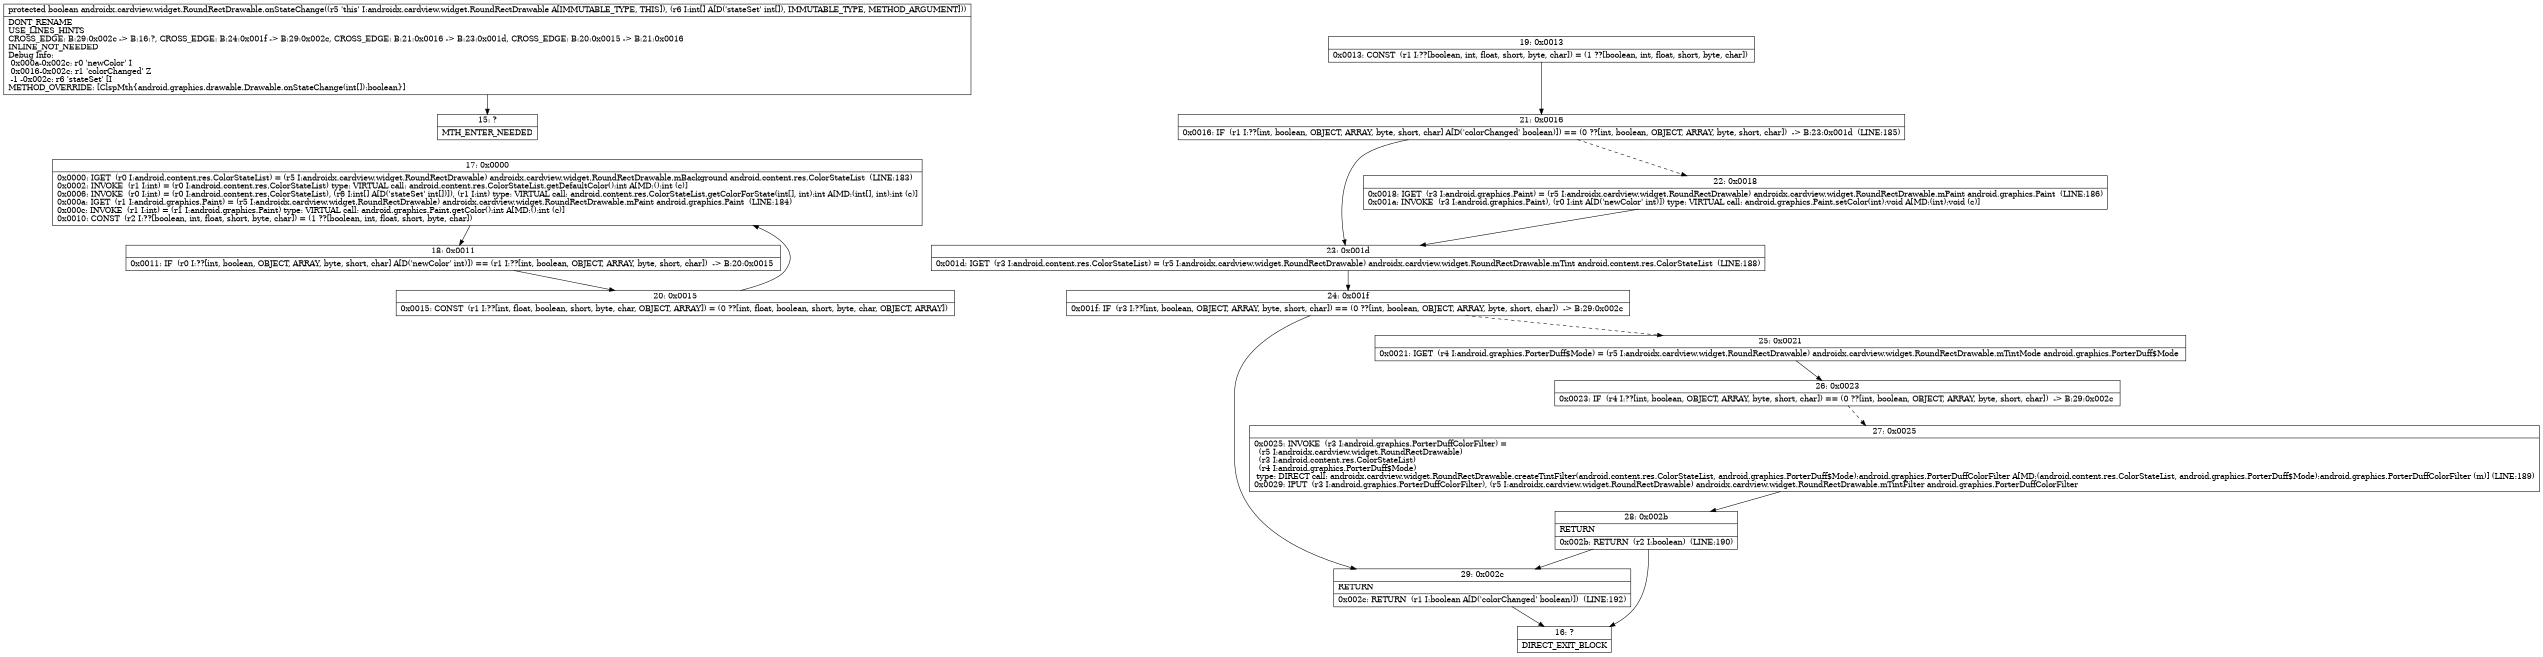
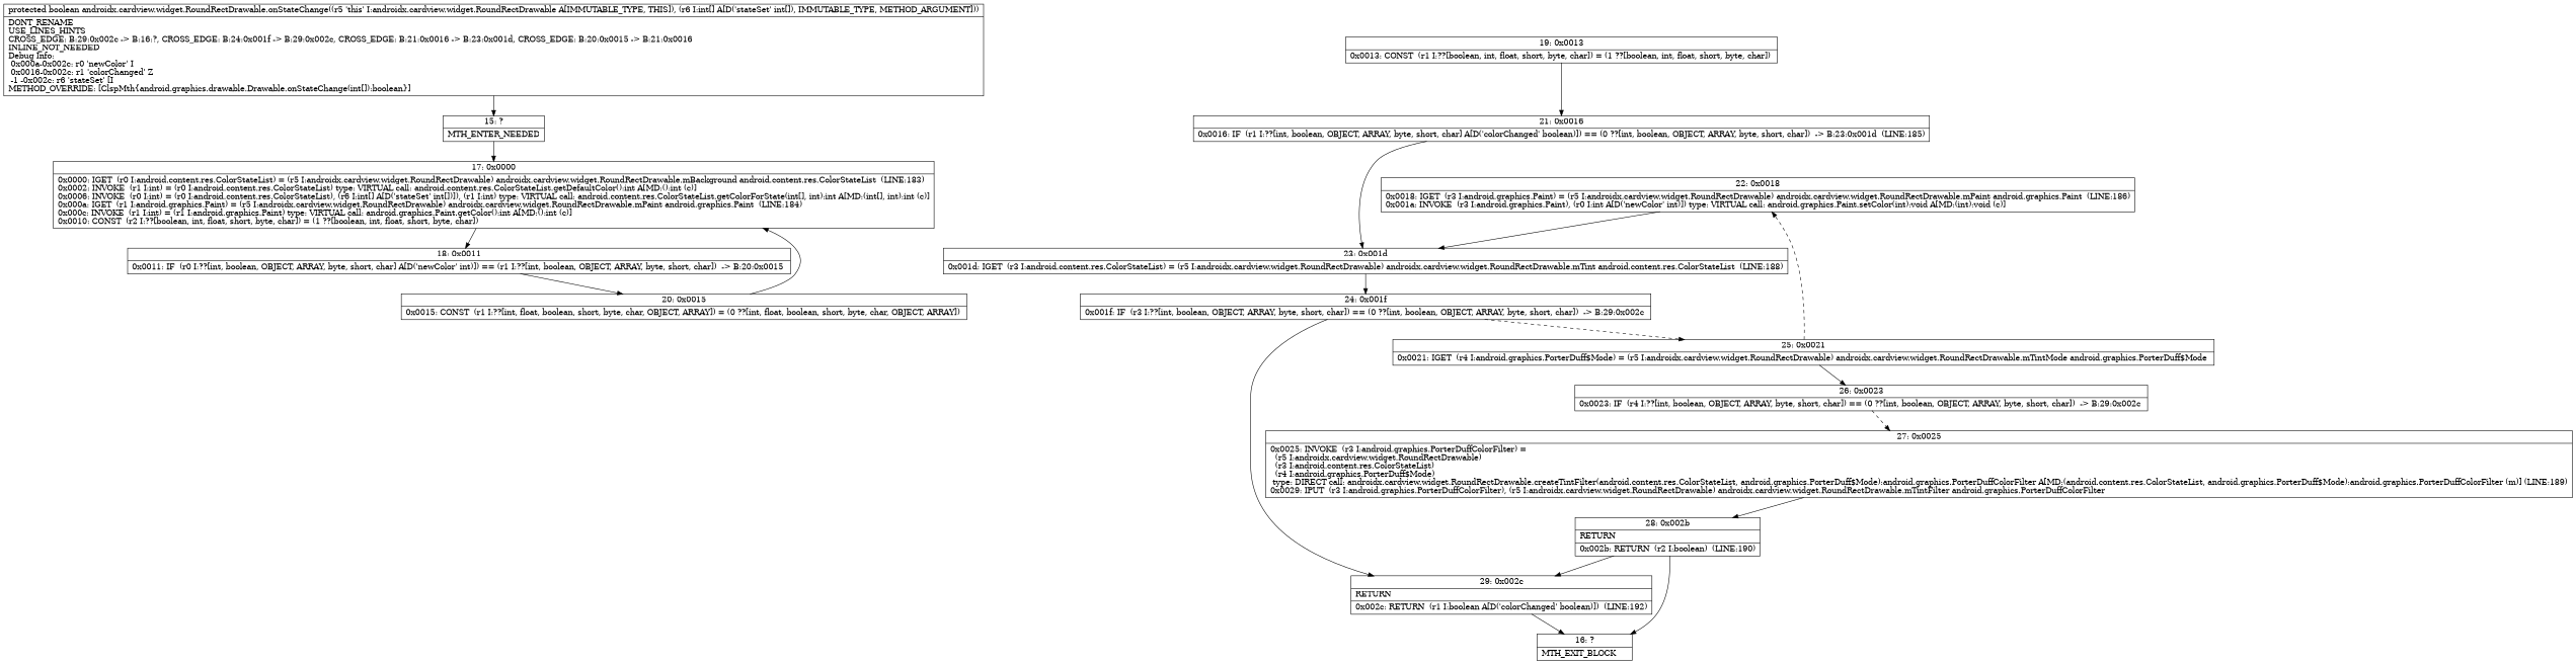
  digraph {
    node [shape=record]
    n1 [label="{15\:\ ?|MTH_ENTER_NEEDED\l}"]
    n2 [label="{17\:\ 0x0000|0x0000: IGET  (r0 I:android.content.res.ColorStateList) = (r5 I:androidx.cardview.widget.RoundRectDrawable) androidx.cardview.widget.RoundRectDrawable.mBackground android.content.res.ColorStateList  (LINE:183)\l0x0002: INVOKE  (r1 I:int) = (r0 I:android.content.res.ColorStateList) type: VIRTUAL call: android.content.res.ColorStateList.getDefaultColor():int A[MD:():int (c)]\l0x0006: INVOKE  (r0 I:int) = (r0 I:android.content.res.ColorStateList), (r6 I:int[] A[D('stateSet' int[])]), (r1 I:int) type: VIRTUAL call: android.content.res.ColorStateList.getColorForState(int[], int):int A[MD:(int[], int):int (c)]\l0x000a: IGET  (r1 I:android.graphics.Paint) = (r5 I:androidx.cardview.widget.RoundRectDrawable) androidx.cardview.widget.RoundRectDrawable.mPaint android.graphics.Paint  (LINE:184)\l0x000c: INVOKE  (r1 I:int) = (r1 I:android.graphics.Paint) type: VIRTUAL call: android.graphics.Paint.getColor():int A[MD:():int (c)]\l0x0010: CONST  (r2 I:??[boolean, int, float, short, byte, char]) = (1 ??[boolean, int, float, short, byte, char]) \l}"]
    n3 [label="{18\:\ 0x0011|0x0011: IF  (r0 I:??[int, boolean, OBJECT, ARRAY, byte, short, char] A[D('newColor' int)]) == (r1 I:??[int, boolean, OBJECT, ARRAY, byte, short, char])  \-\> B:20:0x0015 \l}"]
    n4 [label="{20\:\ 0x0015|0x0015: CONST  (r1 I:??[int, float, boolean, short, byte, char, OBJECT, ARRAY]) = (0 ??[int, float, boolean, short, byte, char, OBJECT, ARRAY]) \l}"]
    n5 [label="{19\:\ 0x0013|0x0013: CONST  (r1 I:??[boolean, int, float, short, byte, char]) = (1 ??[boolean, int, float, short, byte, char]) \l}"]
    n6 [label="{21\:\ 0x0016|0x0016: IF  (r1 I:??[int, boolean, OBJECT, ARRAY, byte, short, char] A[D('colorChanged' boolean)]) == (0 ??[int, boolean, OBJECT, ARRAY, byte, short, char])  \-\> B:23:0x001d  (LINE:185)\l}"]
    n7 [label="{22\:\ 0x0018|0x0018: IGET  (r3 I:android.graphics.Paint) = (r5 I:androidx.cardview.widget.RoundRectDrawable) androidx.cardview.widget.RoundRectDrawable.mPaint android.graphics.Paint  (LINE:186)\l0x001a: INVOKE  (r3 I:android.graphics.Paint), (r0 I:int A[D('newColor' int)]) type: VIRTUAL call: android.graphics.Paint.setColor(int):void A[MD:(int):void (c)]\l}"]
    n8 [label="{23\:\ 0x001d|0x001d: IGET  (r3 I:android.content.res.ColorStateList) = (r5 I:androidx.cardview.widget.RoundRectDrawable) androidx.cardview.widget.RoundRectDrawable.mTint android.content.res.ColorStateList  (LINE:188)\l}"]
    n9 [label="{24\:\ 0x001f|0x001f: IF  (r3 I:??[int, boolean, OBJECT, ARRAY, byte, short, char]) == (0 ??[int, boolean, OBJECT, ARRAY, byte, short, char])  \-\> B:29:0x002c \l}"]
    n10 [label="{25\:\ 0x0021|0x0021: IGET  (r4 I:android.graphics.PorterDuff$Mode) = (r5 I:androidx.cardview.widget.RoundRectDrawable) androidx.cardview.widget.RoundRectDrawable.mTintMode android.graphics.PorterDuff$Mode \l}"]
    n11 [label="{29\:\ 0x002c|RETURN\l|0x002c: RETURN  (r1 I:boolean A[D('colorChanged' boolean)])  (LINE:192)\l}"]
    n12 [label="{26\:\ 0x0023|0x0023: IF  (r4 I:??[int, boolean, OBJECT, ARRAY, byte, short, char]) == (0 ??[int, boolean, OBJECT, ARRAY, byte, short, char])  \-\> B:29:0x002c \l}"]
-   n13 [label="{16\:\ ?|DIRECT_EXIT_BLOCK\l}"]
+   n13 [label="{16\:\ ?|MTH_EXIT_BLOCK\l}"]
    n14 [label="{27\:\ 0x0025|0x0025: INVOKE  (r3 I:android.graphics.PorterDuffColorFilter) = \l  (r5 I:androidx.cardview.widget.RoundRectDrawable)\l  (r3 I:android.content.res.ColorStateList)\l  (r4 I:android.graphics.PorterDuff$Mode)\l type: DIRECT call: androidx.cardview.widget.RoundRectDrawable.createTintFilter(android.content.res.ColorStateList, android.graphics.PorterDuff$Mode):android.graphics.PorterDuffColorFilter A[MD:(android.content.res.ColorStateList, android.graphics.PorterDuff$Mode):android.graphics.PorterDuffColorFilter (m)] (LINE:189)\l0x0029: IPUT  (r3 I:android.graphics.PorterDuffColorFilter), (r5 I:androidx.cardview.widget.RoundRectDrawable) androidx.cardview.widget.RoundRectDrawable.mTintFilter android.graphics.PorterDuffColorFilter \l}"]
    n15 [label="{28\:\ 0x002b|RETURN\l|0x002b: RETURN  (r2 I:boolean)  (LINE:190)\l}"]
    n16 [label="{protected boolean androidx.cardview.widget.RoundRectDrawable.onStateChange((r5 'this' I:androidx.cardview.widget.RoundRectDrawable A[IMMUTABLE_TYPE, THIS]), (r6 I:int[] A[D('stateSet' int[]), IMMUTABLE_TYPE, METHOD_ARGUMENT]))  | DONT_RENAME\lUSE_LINES_HINTS\lCROSS_EDGE: B:29:0x002c \-\> B:16:?, CROSS_EDGE: B:24:0x001f \-\> B:29:0x002c, CROSS_EDGE: B:21:0x0016 \-\> B:23:0x001d, CROSS_EDGE: B:20:0x0015 \-\> B:21:0x0016\lINLINE_NOT_NEEDED\lDebug Info:\l  0x000a\-0x002c: r0 'newColor' I\l  0x0016\-0x002c: r1 'colorChanged' Z\l  \-1 \-0x002c: r6 'stateSet' [I\lMETHOD_OVERRIDE: [ClspMth\{android.graphics.drawable.Drawable.onStateChange(int[]):boolean\}]\l}"]
+   n1 -> n2
    n2 -> n3
    n3 -> n4
    n4 -> n2
    n5 -> n6
-   n6 -> n7 [style=dashed]
+   n10 -> n7 [style=dashed]
    n6 -> n8
    n7 -> n8
    n8 -> n9
    n9 -> n10 [style=dashed]
    n9 -> n11
    n10 -> n12
    n11 -> n13
    n12 -> n14 [style=dashed]
    n14 -> n15
    n15 -> n11
    n15 -> n13
    n16 -> n1
  }
